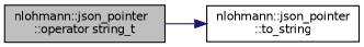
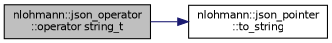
  digraph {
    rankdir=LR
    node [color=black fontname=Helvetica fontsize=10 shape=record style=filled]
-   n1 [fillcolor=grey75 fontcolor=black height=0.2 label="nlohmann::json_pointer\l::operator string_t" width=0.4]
+   n1 [fillcolor=grey75 fontcolor=black height=0.2 label="nlohmann::json_operator\l::operator string_t" width=0.4]
    n2 [fillcolor=white height=0.2 label="nlohmann::json_pointer\l::to_string" width=0.4]
    n1 -> n2 [color=midnightblue fontname=Helvetica fontsize=10 labelfontname=Helvetica labelfontsize=10 style=solid]
  }
